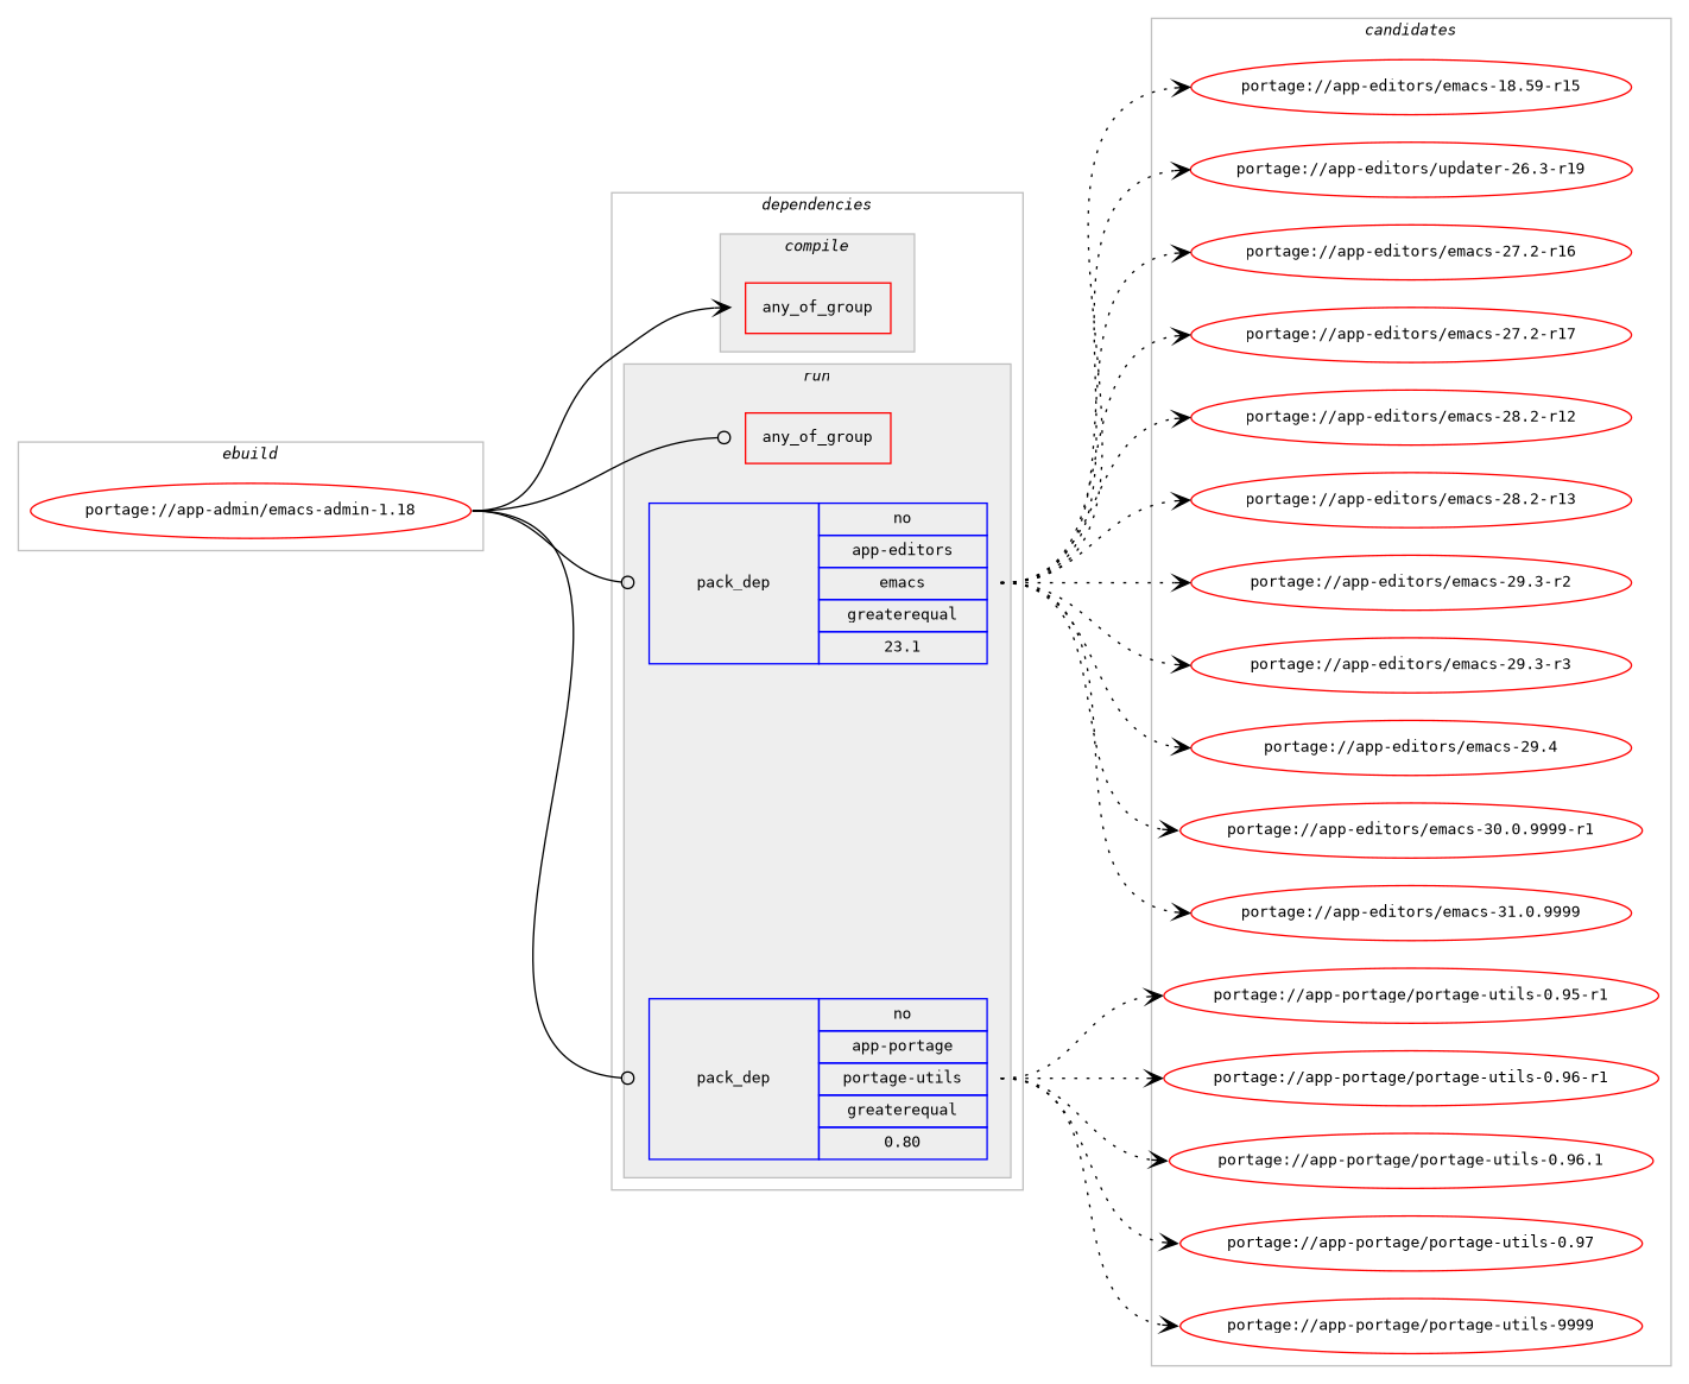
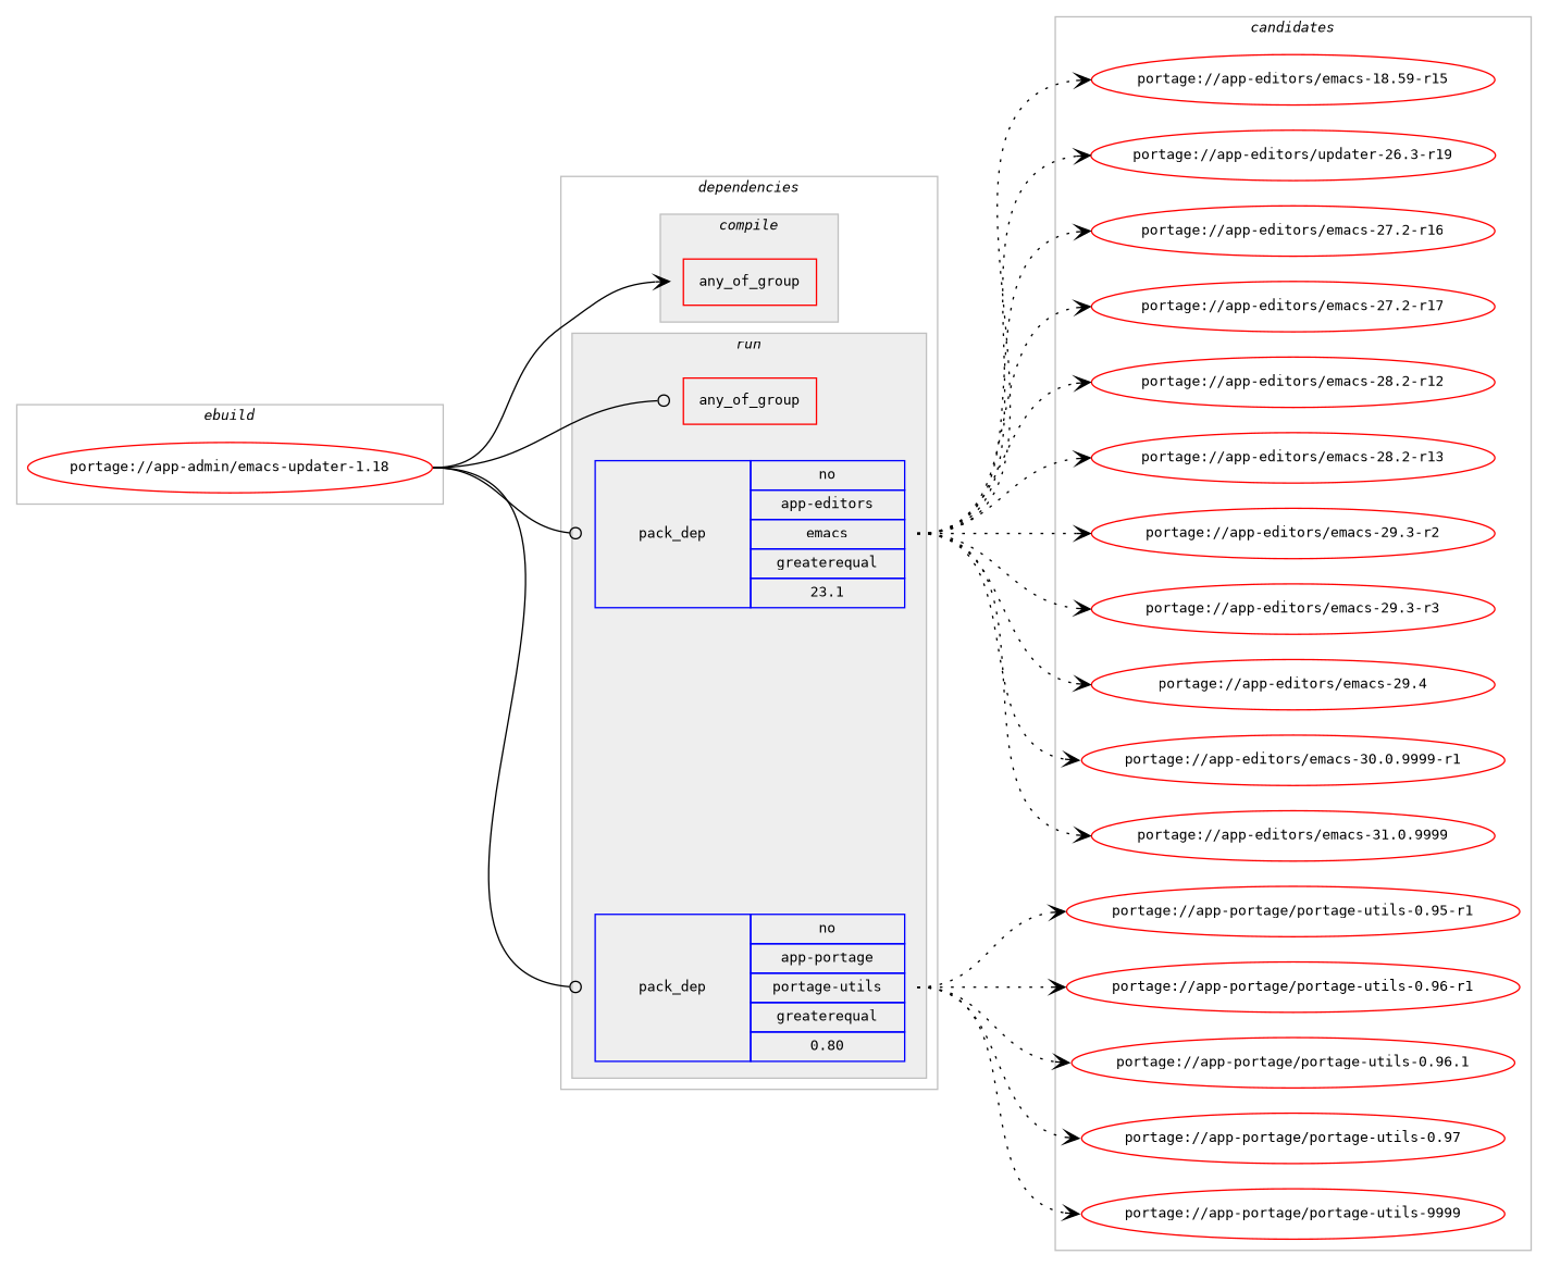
  digraph {
    compound=true
    concentrate=true
    fontname="DejaVu Sans Mono"
    fontsize=10
    newrank=true
    rankdir=LR
    ranksep=1.5
    node [color=red fontname="DejaVu Sans Mono" fontsize=10]
    edge [arrowhead=vee fontname="DejaVu Sans Mono" headport=w style=dotted tailport=e weight=100]
-   n1 [label="portage://app-admin/emacs-admin-1.18" width=4]
+   n1 [label="portage://app-admin/emacs-updater-1.18" width=4]
    n2 [label=<<TABLE BORDER="0" CELLBORDER="1" CELLSPACING="0" CELLPADDING="4"><TR><TD CELLPADDING="10">any_of_group</TD></TR></TABLE>> shape=none]
    n3 [label=<<TABLE BORDER="0" CELLBORDER="1" CELLSPACING="0" CELLPADDING="4"><TR><TD CELLPADDING="10">any_of_group</TD></TR></TABLE>> shape=none]
    n4 [color=blue label=<<TABLE BORDER="0" CELLBORDER="1" CELLSPACING="0" CELLPADDING="4" WIDTH="220"><TR><TD ROWSPAN="6" CELLPADDING="30">pack_dep</TD></TR><TR><TD WIDTH="110">no</TD></TR><TR><TD>app-editors</TD></TR><TR><TD>emacs</TD></TR><TR><TD>greaterequal</TD></TR><TR><TD>23.1</TD></TR></TABLE>> shape=none]
    n5 [color=blue label=<<TABLE BORDER="0" CELLBORDER="1" CELLSPACING="0" CELLPADDING="4" WIDTH="220"><TR><TD ROWSPAN="6" CELLPADDING="30">pack_dep</TD></TR><TR><TD WIDTH="110">no</TD></TR><TR><TD>app-portage</TD></TR><TR><TD>portage-utils</TD></TR><TR><TD>greaterequal</TD></TR><TR><TD>0.80</TD></TR></TABLE>> shape=none]
    n6 [label="portage://app-editors/emacs-18.59-r15" width=4]
    n7 [label="portage://app-editors/updater-26.3-r19" width=4]
    n8 [label="portage://app-editors/emacs-27.2-r16" width=4]
    n9 [label="portage://app-editors/emacs-27.2-r17" width=4]
    n10 [label="portage://app-editors/emacs-28.2-r12" width=4]
    n11 [label="portage://app-editors/emacs-28.2-r13" width=4]
    n12 [label="portage://app-editors/emacs-29.3-r2" width=4]
    n13 [label="portage://app-editors/emacs-29.3-r3" width=4]
    n14 [label="portage://app-editors/emacs-29.4" width=4]
    n15 [label="portage://app-editors/emacs-30.0.9999-r1" width=4]
    n16 [label="portage://app-editors/emacs-31.0.9999" width=4]
    n17 [label="portage://app-portage/portage-utils-0.95-r1" width=4]
    n18 [label="portage://app-portage/portage-utils-0.96-r1" width=4]
    n19 [label="portage://app-portage/portage-utils-0.96.1" width=4]
    n20 [label="portage://app-portage/portage-utils-0.97" width=4]
    n21 [label="portage://app-portage/portage-utils-9999" width=4]
    subgraph cluster_1 {
      color=gray
      label=<<i>ebuild</i>>
      rank=same
      n1
    }
    subgraph cluster_2 {
      color=gray
      label=<<i>dependencies</i>>
      subgraph cluster_3 {
        color=gray
        fillcolor="#eeeeee"
        label=<<i>compile</i>>
        style=filled
        subgraph sub_4 {
          color=gray
          fillcolor="#eeeeee"
          label=<<i>compile</i>>
          style=filled
          n2
        }
      }
      subgraph cluster_5 {
        color=gray
        fillcolor="#eeeeee"
        label=<<i>compile and run</i>>
        style=filled
      }
      subgraph cluster_6 {
        color=gray
        fillcolor="#eeeeee"
        label=<<i>run</i>>
        style=filled
        subgraph sub_7 {
          color=gray
          fillcolor="#eeeeee"
          label=<<i>run</i>>
          style=filled
          n3
        }
        subgraph sub_8 {
          color=gray
          fillcolor="#eeeeee"
          label=<<i>run</i>>
          style=filled
          n4
        }
        subgraph sub_9 {
          color=gray
          fillcolor="#eeeeee"
          label=<<i>run</i>>
          style=filled
          n5
        }
      }
    }
    subgraph cluster_10 {
      color=gray
      label=<<i>candidates</i>>
      rank=same
      subgraph sub_11 {
        color=black
        label=<<i>candidates</i>>
        nodesep=1
        rank=same
        n6
        n7
        n8
        n9
        n10
        n11
        n12
        n13
        n14
        n15
        n16
      }
      subgraph sub_12 {
        color=black
        label=<<i>candidates</i>>
        nodesep=1
        rank=same
        n17
        n18
        n19
        n20
        n21
      }
    }
    n1 -> n2 [style=solid weight=20]
    n1 -> n3 [arrowhead=odot style=solid weight=20]
    n1 -> n4 [arrowhead=odot style=solid weight=20]
    n1 -> n5 [arrowhead=odot style=solid weight=20]
    n4 -> n6
    n4 -> n7
    n4 -> n8
    n4 -> n9
    n4 -> n10
    n4 -> n11
    n4 -> n12
    n4 -> n13
    n4 -> n14
    n4 -> n15
    n4 -> n16
    n5 -> n17
    n5 -> n18
    n5 -> n19
    n5 -> n20
    n5 -> n21
  }
